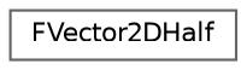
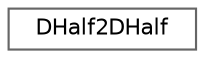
  digraph {
    rankdir=TB
-   n1 [color=grey40 fillcolor=white fontname=Helvetica fontsize=10 height=0.2 label=FVector2DHalf shape=box style=filled width=0.4]
+   n1 [color=grey40 fillcolor=white fontname=Helvetica fontsize=10 height=0.2 label=DHalf2DHalf shape=box style=filled width=0.4]
  }
